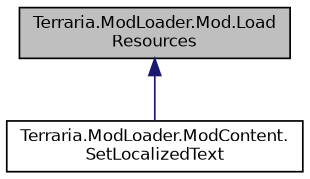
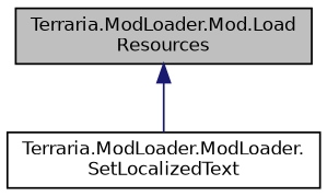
  digraph {
    rankdir=TB
    node [color=black fontname=Helvetica fontsize=10 shape=record style=filled]
    n1 [fillcolor=grey75 fontcolor=black height=0.2 label="Terraria.ModLoader.Mod.Load\lResources" width=0.4]
-   n2 [fillcolor=white height=0.2 label="Terraria.ModLoader.ModContent.\lSetLocalizedText" width=0.4]
+   n2 [fillcolor=white height=0.2 label="Terraria.ModLoader.ModLoader.\lSetLocalizedText" width=0.4]
    n1 -> n2 [color=midnightblue dir=back fontname=Helvetica fontsize=10 labelfontname=Helvetica labelfontsize=10 style=solid]
  }
